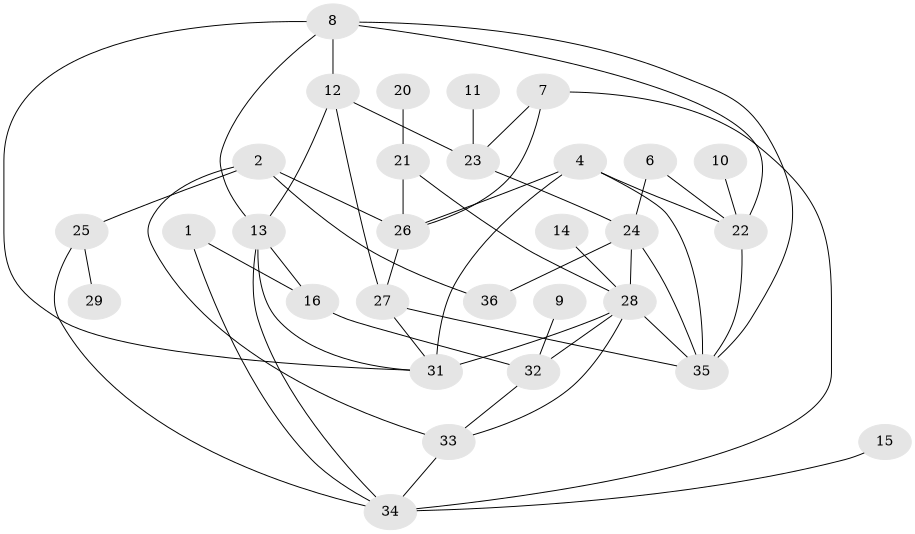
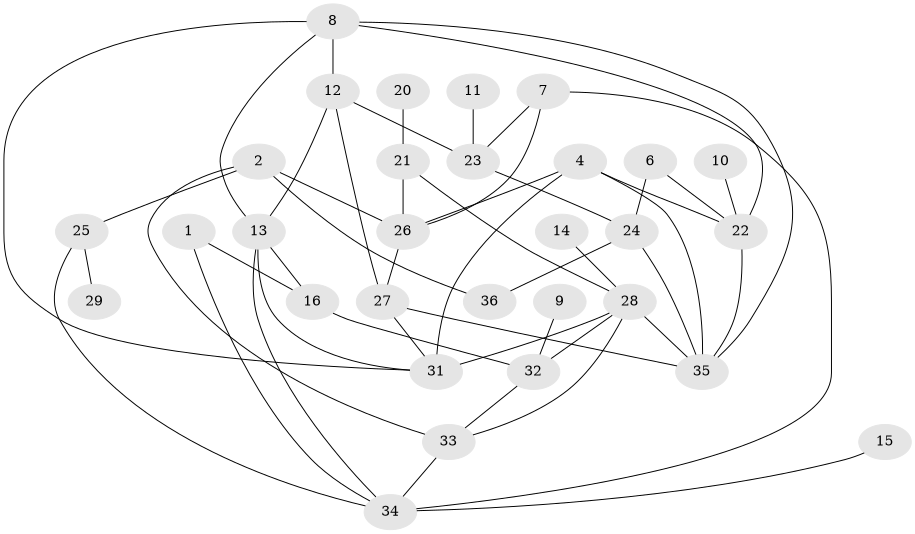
  graph {
    node [color=gray90 style=filled]
    edge [weight=1.0]
    1
    16
    34
    32
    2
    25
    26
    33
    36
    29
    27
    4
    22
    35
    31
    6
    24
    28
    7
    23
    8
    12
    13
    9
    10
    11
    14
    15
    20
    21
    1 -- 16
    1 -- 34
    16 -- 32
    32 -- 33
    2 -- 25
    2 -- 26
    2 -- 33
    2 -- 36
    25 -- 34
    25 -- 29
    26 -- 27
    33 -- 34
    27 -- 35
    27 -- 31
    4 -- 26
    4 -- 22
    4 -- 35
    4 -- 31 [weight=2.0]
    22 -- 35
    6 -- 22
    6 -- 24
    24 -- 36
    24 -- 35
-   24 -- 28
    28 -- 32
    28 -- 33
    28 -- 35
    28 -- 31 [weight=2.0]
    7 -- 34
    7 -- 26 [weight=2.0]
    7 -- 23
    23 -- 24
    8 -- 22
    8 -- 35
    8 -- 31
    8 -- 12
    8 -- 13
    12 -- 27
    12 -- 23
    12 -- 13
    13 -- 16
    13 -- 34
    13 -- 31
    9 -- 32
    10 -- 22
    11 -- 23
    14 -- 28
    15 -- 34
    20 -- 21
    21 -- 26
    21 -- 28
  }
